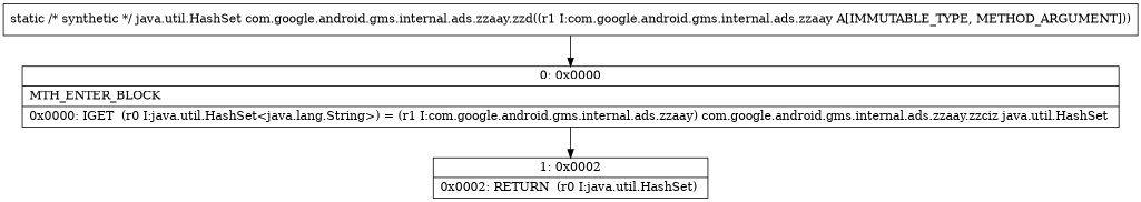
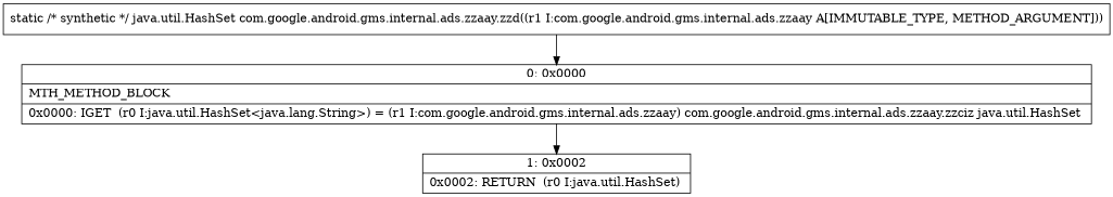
  digraph {
    node [shape=record]
-   n1 [label="{0\:\ 0x0000|MTH_ENTER_BLOCK\l|0x0000: IGET  (r0 I:java.util.HashSet\<java.lang.String\>) = (r1 I:com.google.android.gms.internal.ads.zzaay) com.google.android.gms.internal.ads.zzaay.zzciz java.util.HashSet \l}"]
+   n1 [label="{0\:\ 0x0000|MTH_METHOD_BLOCK\l|0x0000: IGET  (r0 I:java.util.HashSet\<java.lang.String\>) = (r1 I:com.google.android.gms.internal.ads.zzaay) com.google.android.gms.internal.ads.zzaay.zzciz java.util.HashSet \l}"]
    n2 [label="{1\:\ 0x0002|0x0002: RETURN  (r0 I:java.util.HashSet) \l}"]
    n3 [label="{static \/* synthetic *\/ java.util.HashSet com.google.android.gms.internal.ads.zzaay.zzd((r1 I:com.google.android.gms.internal.ads.zzaay A[IMMUTABLE_TYPE, METHOD_ARGUMENT])) }"]
    n1 -> n2
    n3 -> n1
  }
